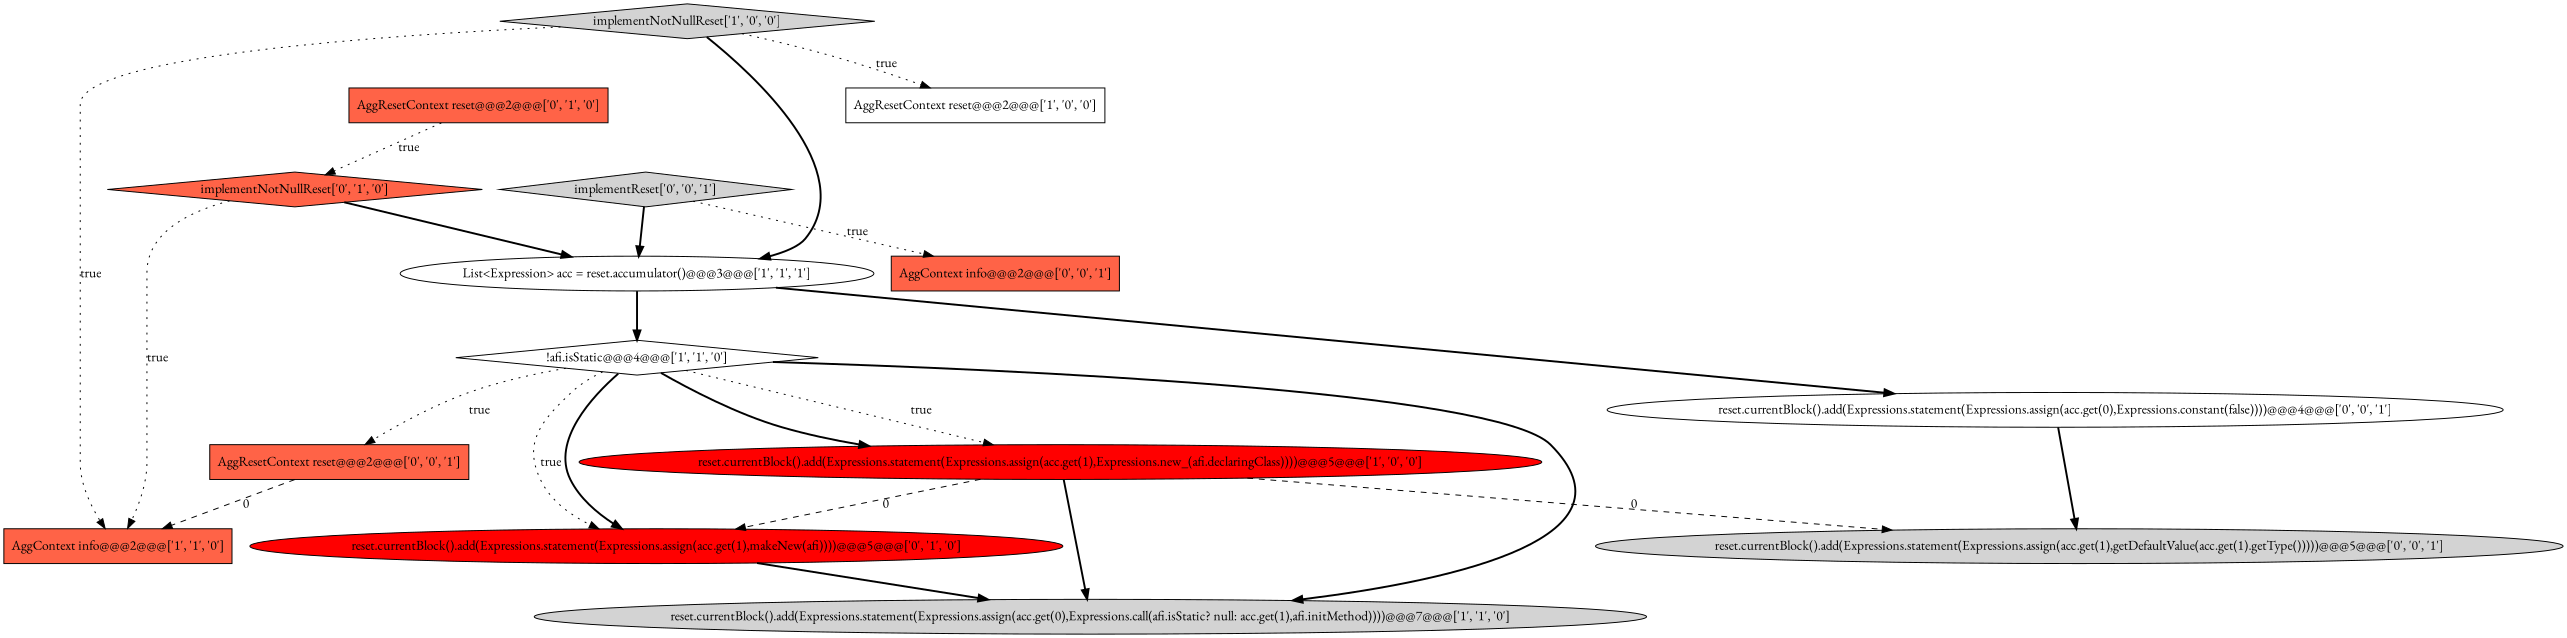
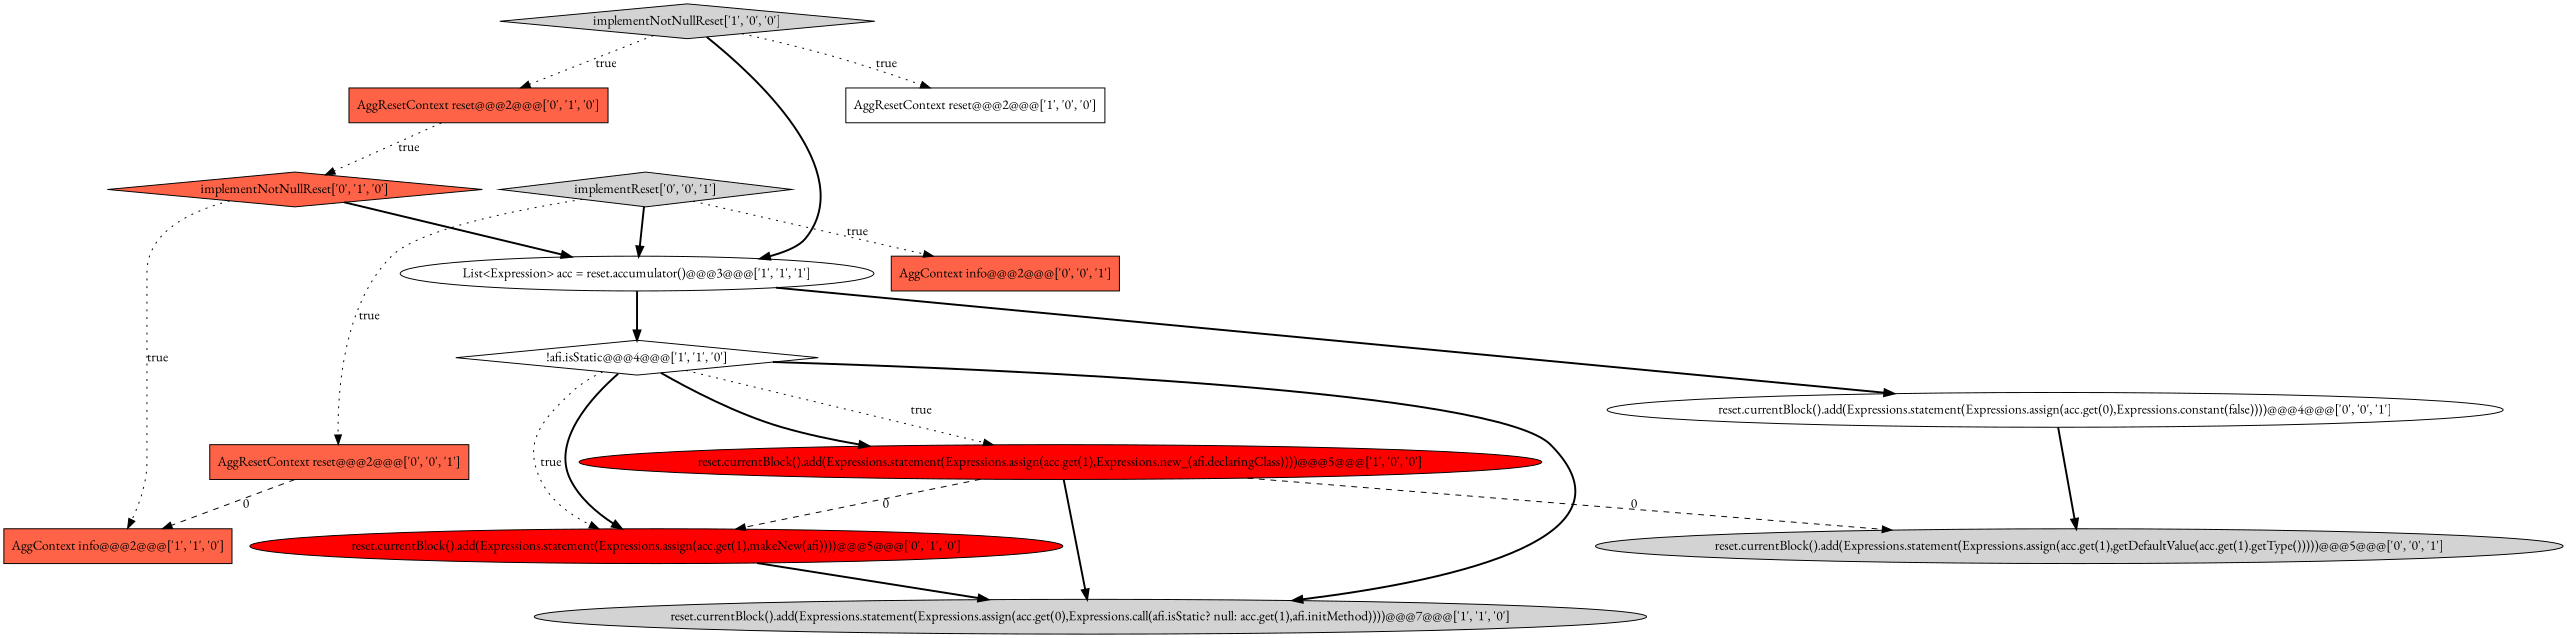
  digraph {
    fontname="EB Garamond"
    node [fillcolor=tomato fontname="EB Garamond" shape=ellipse style=filled]
    edge [fontname="EB Garamond" style=bold]
    n1 [label="AggContext info@@@2@@@['0', '0', '1']" shape=box]
    n2 [label="AggResetContext reset@@@2@@@['0', '1', '0']" shape=box]
    n3 [label="implementNotNullReset['0', '1', '0']" shape=diamond]
    n4 [fillcolor=lightgray label="implementNotNullReset['1', '0', '0']" shape=diamond]
    n5 [label="AggContext info@@@2@@@['1', '1', '0']" shape=box]
    n6 [fillcolor=white label="AggResetContext reset@@@2@@@['1', '0', '0']" shape=box]
    n7 [fillcolor=white label="List<Expression> acc = reset.accumulator()@@@3@@@['1', '1', '1']"]
    n8 [fillcolor=white label="!afi.isStatic@@@4@@@['1', '1', '0']" shape=diamond]
    n9 [fillcolor=white label="reset.currentBlock().add(Expressions.statement(Expressions.assign(acc.get(0),Expressions.constant(false))))@@@4@@@['0', '0', '1']"]
    n10 [fillcolor=lightgray label="reset.currentBlock().add(Expressions.statement(Expressions.assign(acc.get(1),getDefaultValue(acc.get(1).getType()))))@@@5@@@['0', '0', '1']"]
    n11 [label="AggResetContext reset@@@2@@@['0', '0', '1']" shape=box]
    n12 [fillcolor=lightgray label="reset.currentBlock().add(Expressions.statement(Expressions.assign(acc.get(0),Expressions.call(afi.isStatic? null: acc.get(1),afi.initMethod))))@@@7@@@['1', '1', '0']"]
    n13 [fillcolor=red label="reset.currentBlock().add(Expressions.statement(Expressions.assign(acc.get(1),makeNew(afi))))@@@5@@@['0', '1', '0']"]
    n14 [fillcolor=red label="reset.currentBlock().add(Expressions.statement(Expressions.assign(acc.get(1),Expressions.new_(afi.declaringClass))))@@@5@@@['1', '0', '0']"]
    n15 [fillcolor=lightgray label="implementReset['0', '0', '1']" shape=diamond]
    n2 -> n3 [label=true style=dotted]
    n3 -> n5 [label=true style=dotted]
    n3 -> n7
-   n4 -> n5 [label=true style=dotted]
+   n4 -> n2 [label=true style=dotted]
    n4 -> n6 [label=true style=dotted]
    n4 -> n7
    n7 -> n8
    n7 -> n9
    n8 -> n12
    n8 -> n13
    n8 -> n13 [label=true style=dotted]
    n8 -> n14 [label=true style=dotted]
    n8 -> n14
    n9 -> n10
    n11 -> n5 [label=0 style=dashed]
    n13 -> n12
    n14 -> n10 [label=0 style=dashed]
    n14 -> n12
    n14 -> n13 [label=0 style=dashed]
    n15 -> n1 [label=true style=dotted]
    n15 -> n7
-   n8 -> n11 [label=true style=dotted]
+   n15 -> n11 [label=true style=dotted]
  }
